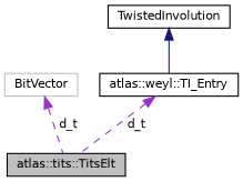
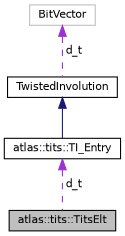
  digraph {
    node [color=black fillcolor=white fontname=Helvetica fontsize=10 shape=record style=filled]
    edge [color=darkorchid3 dir=back fontname=Helvetica fontsize=10 labelfontname=Helvetica labelfontsize=10 style=dashed]
    n1 [fillcolor=grey75 fontcolor=black height=0.2 label="atlas::tits::TitsElt" width=0.4]
    n2 [color=grey75 height=0.2 label=BitVector width=0.4]
-   n3 [height=0.2 label="atlas::weyl::TI_Entry" width=0.4]
+   n3 [height=0.2 label="atlas::tits::TI_Entry" width=0.4]
    n4 [height=0.2 label=TwistedInvolution width=0.4]
-   n2 -> n1 [label=" d_t"]
+   n2 -> n4 [label=" d_t"]
    n3 -> n1 [label=" d_t"]
    n4 -> n3 [color=midnightblue style=solid]
  }
